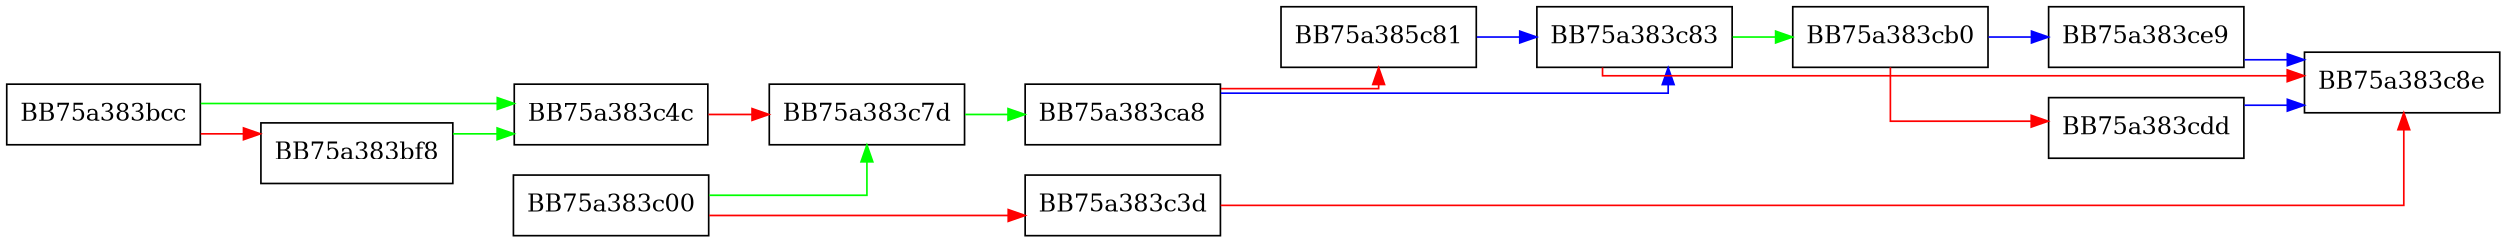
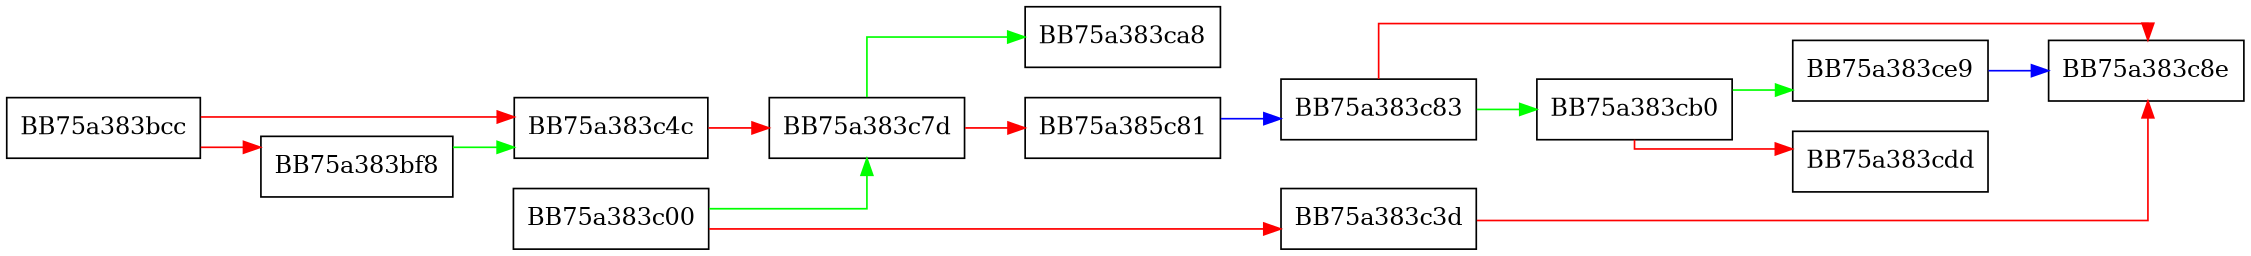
  digraph {
    rankdir=LR
    splines=ortho
    node [shape=box]
    edge [color=red]
    BB75a383bcc
    BB75a383c4c
    BB75a383bf8
    BB75a383c7d
    BB75a383ca8
    n6 [label=BB75a385c81]
    BB75a383c00
    BB75a383c3d
    BB75a383c8e
    BB75a383c83
    BB75a383cb0
    BB75a383ce9
    BB75a383cdd
-   BB75a383bcc -> BB75a383c4c [color=green]
+   BB75a383bcc -> BB75a383c4c
    BB75a383bcc -> BB75a383bf8
    BB75a383c4c -> BB75a383c7d
    BB75a383bf8 -> BB75a383c4c [color=green]
    BB75a383c7d -> BB75a383ca8 [color=green]
-   BB75a383ca8 -> n6
-   BB75a383ca8 -> BB75a383c83 [color=blue]
+   BB75a383c7d -> n6
    n6 -> BB75a383c83 [color=blue]
    BB75a383c00 -> BB75a383c7d [color=green]
    BB75a383c00 -> BB75a383c3d
    BB75a383c3d -> BB75a383c8e
    BB75a383c83 -> BB75a383c8e
    BB75a383c83 -> BB75a383cb0 [color=green]
-   BB75a383cb0 -> BB75a383ce9 [color=blue]
+   BB75a383cb0 -> BB75a383ce9 [color=green]
    BB75a383cb0 -> BB75a383cdd
    BB75a383ce9 -> BB75a383c8e [color=blue]
-   BB75a383cdd -> BB75a383c8e [color=blue]
  }
